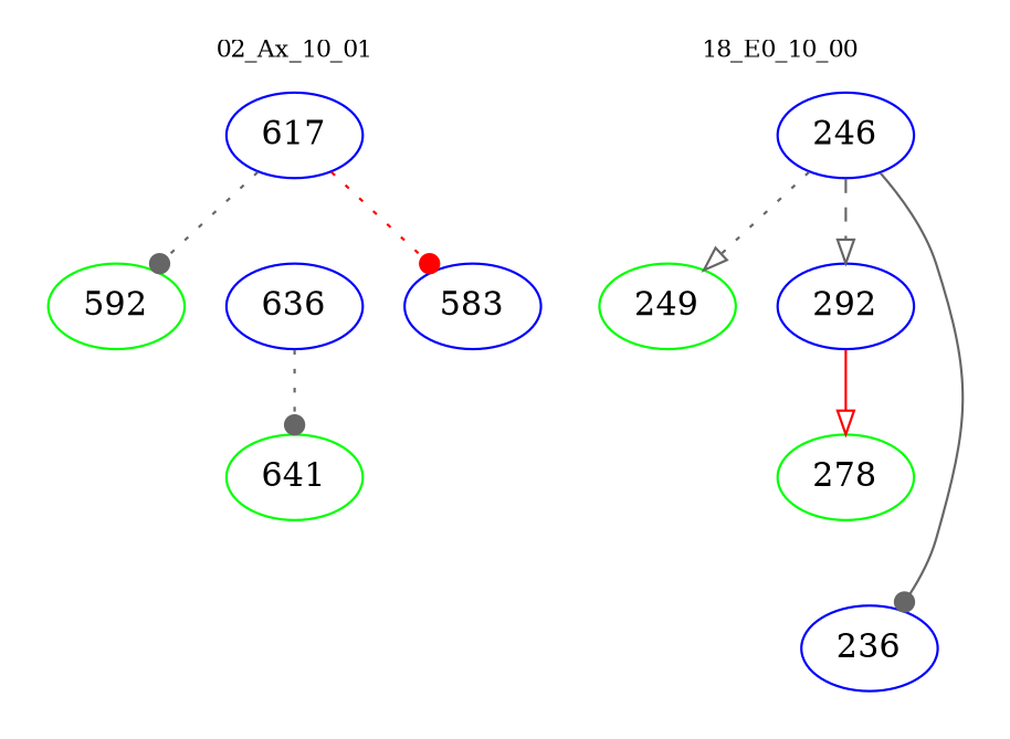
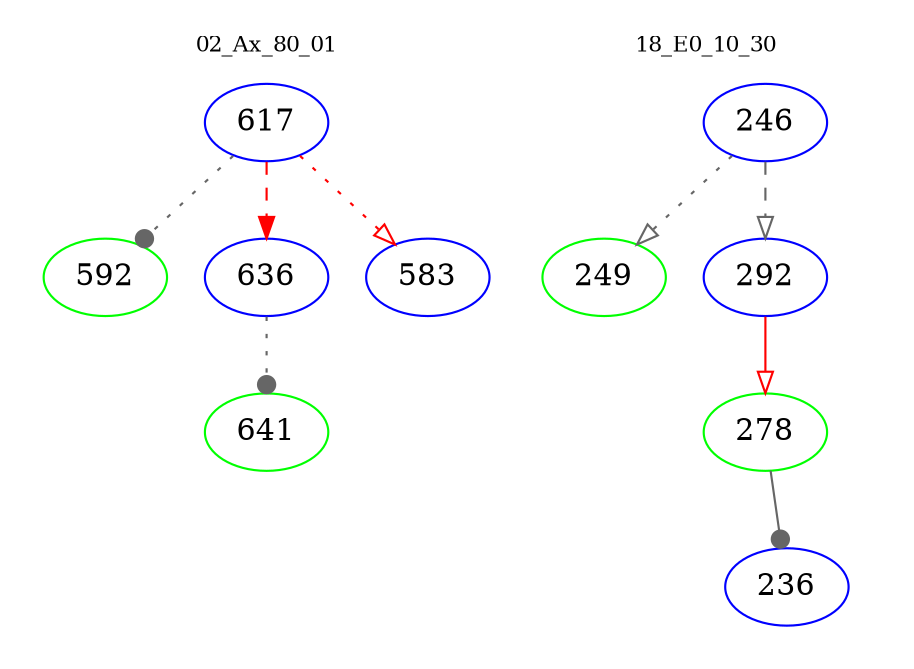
  digraph {
    fontname="DejaVu Serif"
    node [color=blue fontname="DejaVu Serif"]
    edge [arrowhead=dot color=gray40 fontname="DejaVu Serif" style=dotted]
    n1 [label=617]
    n2 [color=green label=592]
    n3 [label=636]
    n4 [label=583]
    n5 [color=green label=641]
    n6 [label=246]
    n7 [color=green label=249]
    n8 [label=292]
    n9 [label=236]
    n10 [color=green label=278]
    subgraph cluster_1 {
      color=white
      fontsize=10
-     label="02_Ax_10_01"
+     label="02_Ax_80_01"
      n1
      n2
      n3
      n4
      n5
    }
    subgraph cluster_2 {
      color=white
      fontsize=10
-     label="18_E0_10_00"
+     label="18_E0_10_30"
      n6
      n7
      n8
      n9
      n10
    }
    n1 -> n2
-   n1 -> n4 [color=red]
+   n1 -> n3 [arrowhead=normal color=red style=dashed]
+   n1 -> n4 [arrowhead=onormal color=red]
    n3 -> n5
    n6 -> n7 [arrowhead=onormal]
    n6 -> n8 [arrowhead=onormal style=dashed]
-   n6 -> n9 [style=solid]
+   n10 -> n9 [style=solid]
    n8 -> n10 [arrowhead=onormal color=red style=solid]
  }
